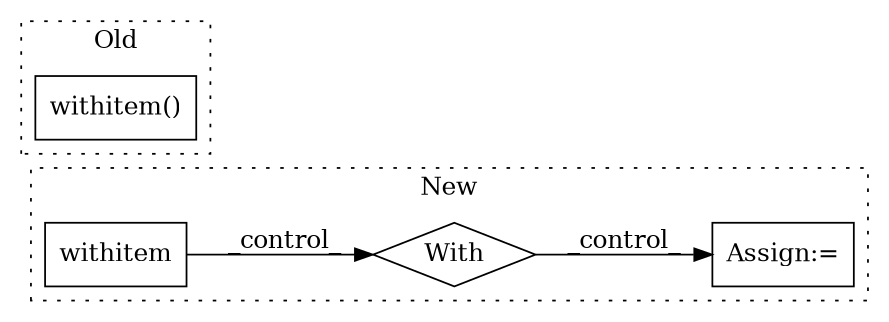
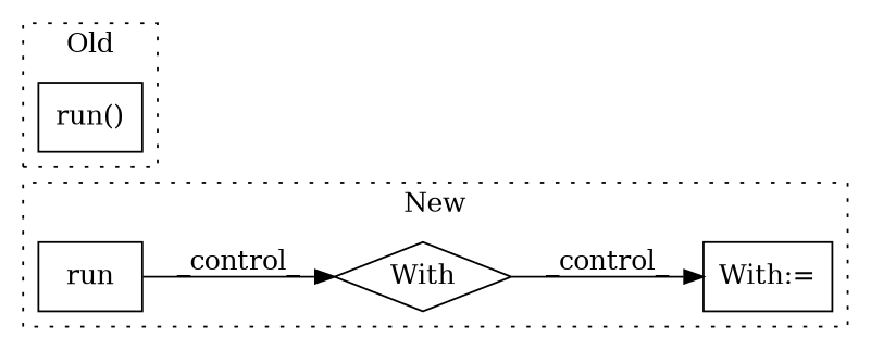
  digraph {
    rankdir=LR
    node [shape=box]
-   n1 [a=49 l=4 label=withitem s=6412]
+   n1 [a=49 l=4 label=run s=6412]
    n2 [a=39 l="5,220" label=With s="6407,6416" shape=diamond]
-   n3 [a=68 l=3 label="Assign:=" s=6689]
-   n4 [a=75 l=17 label="withitem()" s=5685]
+   n3 [a=68 l=3 label="With:=" s=6689]
+   n4 [a=75 l=17 label="run()" s=5685]
    subgraph cluster_1 {
      label=New
      style=dotted
      n1
      n2
      n3
    }
    subgraph cluster_2 {
      label=Old
      style=dotted
      n4
    }
    n1 -> n2 [label=_control_]
    n2 -> n3 [label=_control_]
  }
